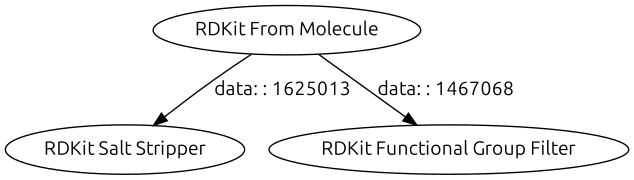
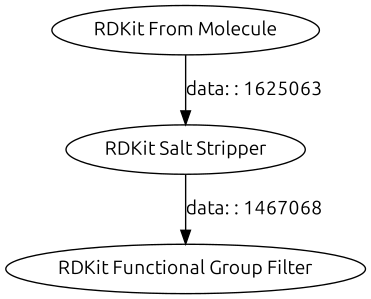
  digraph {
    fontname=Ubuntu
    rankdir=TB
    node [fontname=Ubuntu]
    edge [fontname=Ubuntu]
    n1 [label="RDKit Salt Stripper"]
    n2 [label="RDKit Functional Group Filter"]
    n3 [label="RDKit From Molecule"]
-   n3 -> n2 [label="data: : 1467068"]
-   n3 -> n1 [label="data: : 1625013"]
+   n1 -> n2 [label="data: : 1467068"]
+   n3 -> n1 [label="data: : 1625063"]
  }
